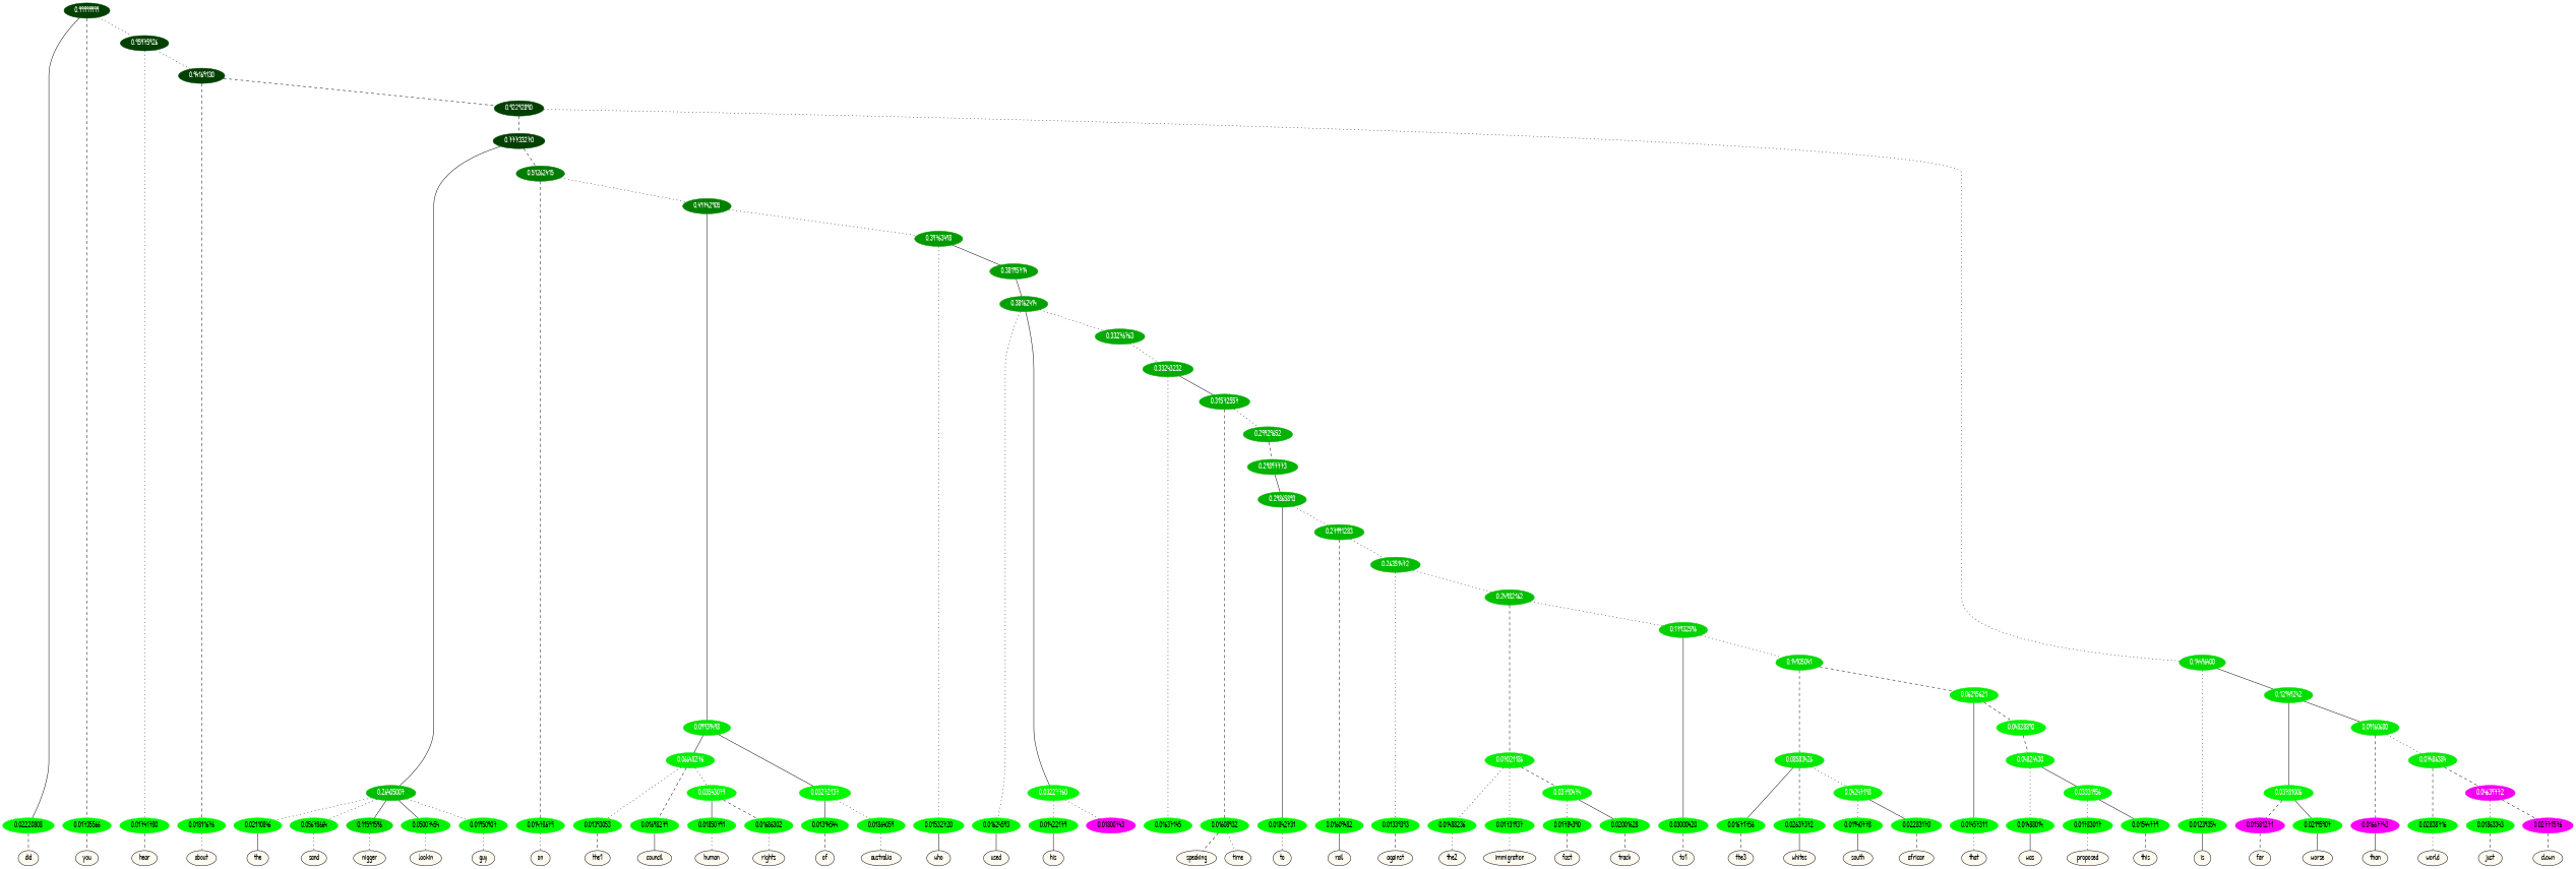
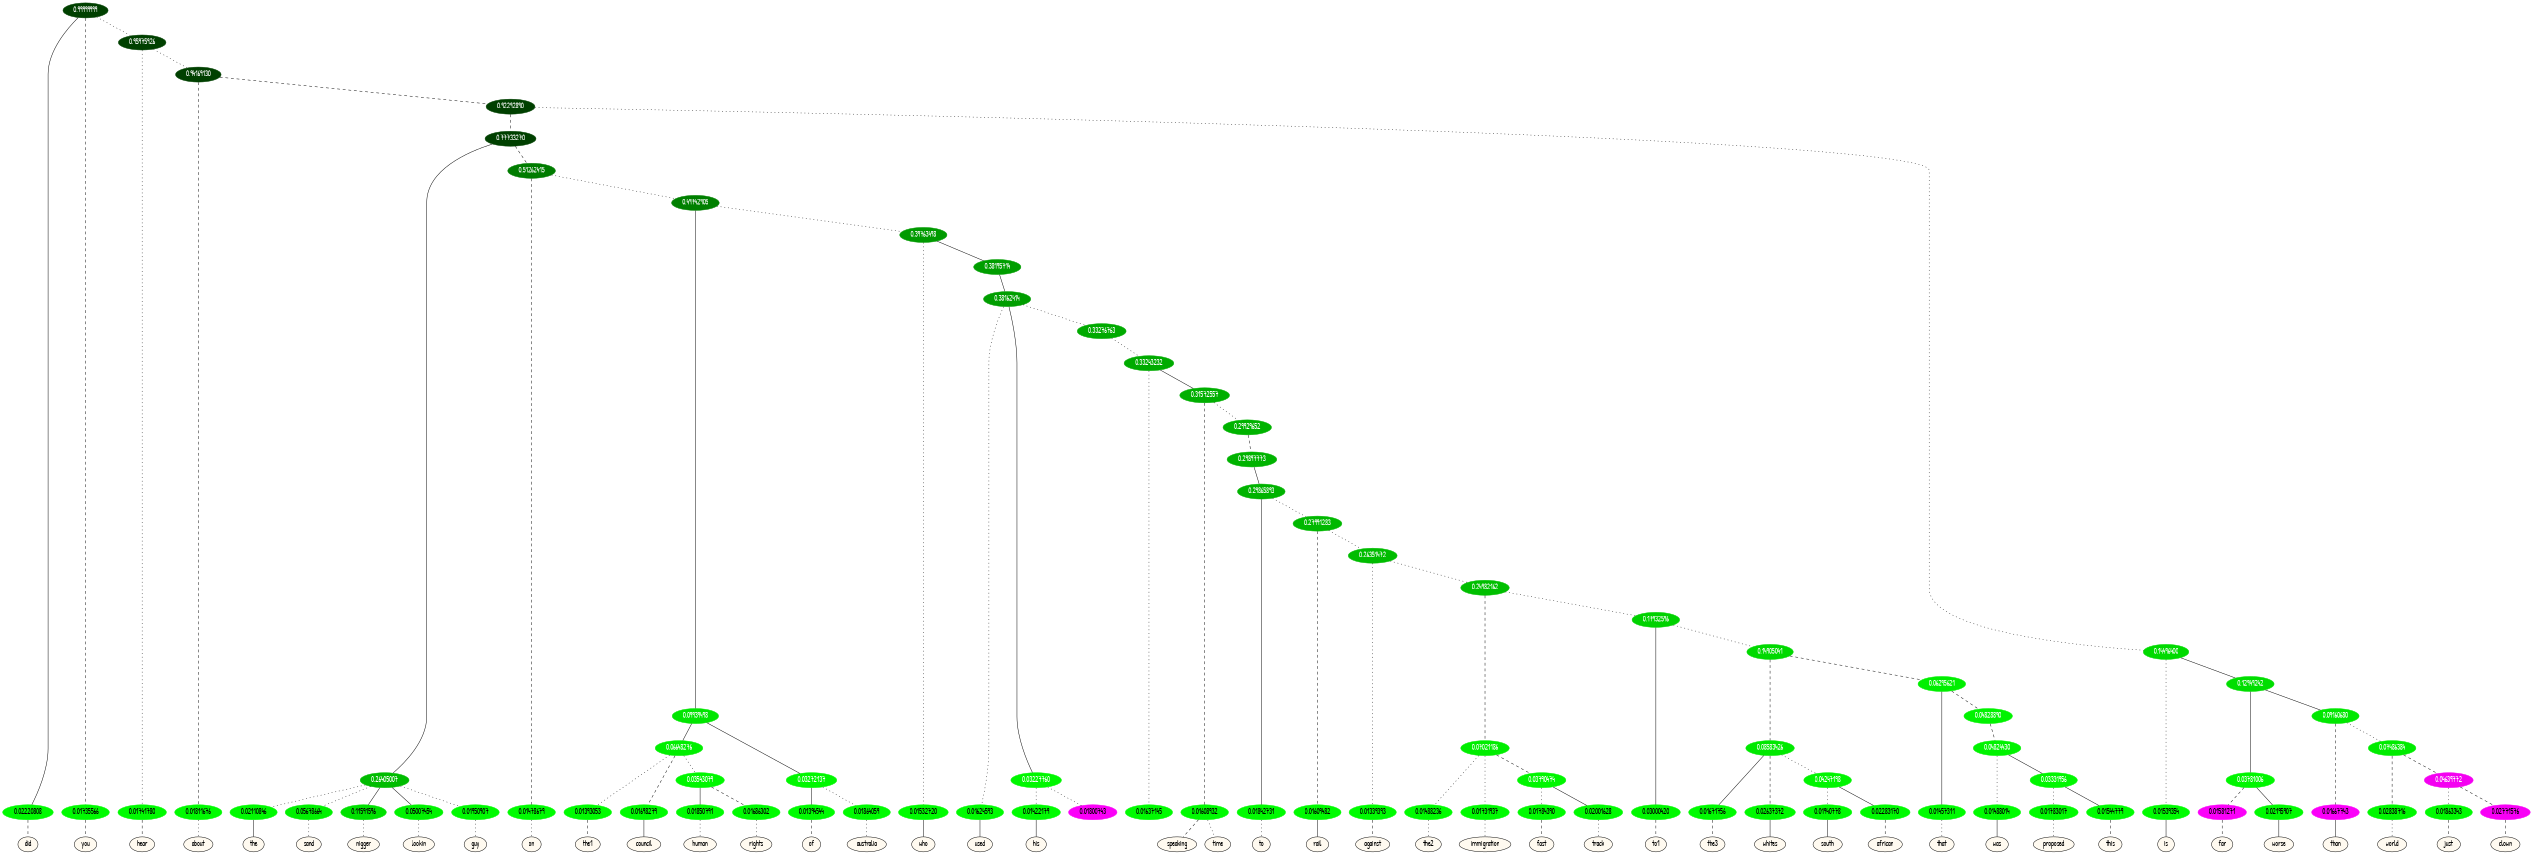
  graph {
    fontname="Patrick Hand"
    node [color=black fontname="Patrick Hand" format=png nodesep=0.001 ordering=out overlap_scaling=0.01 ranksep=0.001 style=filled fontcolor=black]
    edge [fontname="Patrick Hand" style=dotted]
    n1 [fillcolor=floralwhite height=0.15 label=did style="filled,solid" width=0.15 fontcolor=""]
    n2 [fillcolor=floralwhite height=0.15 label=you style="filled,solid" width=0.15 fontcolor=""]
    n3 [fillcolor=floralwhite height=0.15 label=hear style="filled,solid" width=0.15 fontcolor=""]
    n4 [fillcolor=floralwhite height=0.15 label=about style="filled,solid" width=0.15 fontcolor=""]
    n5 [fillcolor=floralwhite height=0.15 label=the style="filled,solid" width=0.15 fontcolor=""]
    n6 [fillcolor=floralwhite height=0.15 label=sand style="filled,solid" width=0.15 fontcolor=""]
    n7 [fillcolor=floralwhite height=0.15 label=nigger style="filled,solid" width=0.15 fontcolor=""]
    n8 [fillcolor=floralwhite height=0.15 label=lookin style="filled,solid" width=0.15 fontcolor=""]
    n9 [fillcolor=floralwhite height=0.15 label=guy style="filled,solid" width=0.15 fontcolor=""]
    n10 [fillcolor=floralwhite height=0.15 label=on style="filled,solid" width=0.15 fontcolor=""]
    n11 [fillcolor=floralwhite height=0.15 label=the1 style="filled,solid" width=0.15 fontcolor=""]
    n12 [fillcolor=floralwhite height=0.15 label=human style="filled,solid" width=0.15 fontcolor=""]
    n13 [fillcolor=floralwhite height=0.15 label=rights style="filled,solid" width=0.15 fontcolor=""]
    n14 [fillcolor=floralwhite height=0.15 label=council style="filled,solid" width=0.15 fontcolor=""]
    n15 [fillcolor=floralwhite height=0.15 label=of style="filled,solid" width=0.15 fontcolor=""]
    n16 [fillcolor=floralwhite height=0.15 label=australia style="filled,solid" width=0.15 fontcolor=""]
    n17 [fillcolor=floralwhite height=0.15 label=who style="filled,solid" width=0.15 fontcolor=""]
    n18 [fillcolor=floralwhite height=0.15 label=used style="filled,solid" width=0.15 fontcolor=""]
    n19 [fillcolor=floralwhite height=0.15 label=his style="filled,solid" width=0.15 fontcolor=""]
    n20 [fillcolor=floralwhite height=0.15 label=speaking style="filled,solid" width=0.15 fontcolor=""]
    n21 [fillcolor=floralwhite height=0.15 label=time style="filled,solid" width=0.15 fontcolor=""]
    n22 [fillcolor=floralwhite height=0.15 label=to style="filled,solid" width=0.15 fontcolor=""]
    n23 [fillcolor=floralwhite height=0.15 label=rail style="filled,solid" width=0.15 fontcolor=""]
    n24 [fillcolor=floralwhite height=0.15 label=against style="filled,solid" width=0.15 fontcolor=""]
    n25 [fillcolor=floralwhite height=0.15 label=the2 style="filled,solid" width=0.15 fontcolor=""]
    n26 [fillcolor=floralwhite height=0.15 label=fast style="filled,solid" width=0.15 fontcolor=""]
    n27 [fillcolor=floralwhite height=0.15 label=track style="filled,solid" width=0.15 fontcolor=""]
    n28 [fillcolor=floralwhite height=0.15 label=immigration style="filled,solid" width=0.15 fontcolor=""]
    n29 [fillcolor=floralwhite height=0.15 label=to1 style="filled,solid" width=0.15 fontcolor=""]
    n30 [fillcolor=floralwhite height=0.15 label=the3 style="filled,solid" width=0.15 fontcolor=""]
    n31 [fillcolor=floralwhite height=0.15 label=south style="filled,solid" width=0.15 fontcolor=""]
    n32 [fillcolor=floralwhite height=0.15 label=african style="filled,solid" width=0.15 fontcolor=""]
    n33 [fillcolor=floralwhite height=0.15 label=whites style="filled,solid" width=0.15 fontcolor=""]
    n34 [fillcolor=floralwhite height=0.15 label=that style="filled,solid" width=0.15 fontcolor=""]
    n35 [fillcolor=floralwhite height=0.15 label=was style="filled,solid" width=0.15 fontcolor=""]
    n36 [fillcolor=floralwhite height=0.15 label=proposed style="filled,solid" width=0.15 fontcolor=""]
    n37 [fillcolor=floralwhite height=0.15 label=this style="filled,solid" width=0.15 fontcolor=""]
    n38 [fillcolor=floralwhite height=0.15 label=is style="filled,solid" width=0.15 fontcolor=""]
    n39 [fillcolor=floralwhite height=0.15 label=far style="filled,solid" width=0.15 fontcolor=""]
    n40 [fillcolor=floralwhite height=0.15 label=worse style="filled,solid" width=0.15 fontcolor=""]
    n41 [fillcolor=floralwhite height=0.15 label=than style="filled,solid" width=0.15 fontcolor=""]
    n42 [fillcolor=floralwhite height=0.15 label=just style="filled,solid" width=0.15 fontcolor=""]
    n43 [fillcolor=floralwhite height=0.15 label=clown style="filled,solid" width=0.15 fontcolor=""]
    n44 [fillcolor=floralwhite height=0.15 label=world style="filled,solid" width=0.15 fontcolor=""]
    n45 [color="0.334 1.000 0.978" height=0.15 label=0.02220808 width=0.15]
    n46 [color="0.334 1.000 0.983" height=0.15 label=0.01735566 width=0.15]
    n47 [color="0.334 1.000 0.983" height=0.15 label=0.01741780 width=0.15]
    n48 [color="0.334 1.000 0.982" height=0.15 label=0.01811676 width=0.15]
    n49 [color="0.334 1.000 0.979" height=0.15 label=0.02110846 width=0.15]
    n50 [color="0.334 1.000 0.943" height=0.15 label=0.05678664 width=0.15]
    n51 [color="0.334 1.000 0.884" height=0.15 label=0.11591596 width=0.15]
    n52 [color="0.334 1.000 0.950" height=0.15 label=0.05007454 width=0.15]
    n53 [color="0.334 1.000 0.980" height=0.15 label=0.01950907 width=0.15]
    n54 [color="0.334 1.000 0.985" height=0.15 label=0.01478679 width=0.15]
    n55 [color="0.334 1.000 0.986" height=0.15 label=0.01393053 width=0.15]
    n56 [color="0.334 1.000 0.981" height=0.15 label=0.01850791 width=0.15]
    n57 [color="0.334 1.000 0.983" height=0.15 label=0.01686302 width=0.15]
    n58 [color="0.334 1.000 0.983" height=0.15 label=0.01698279 width=0.15]
    n59 [color="0.334 1.000 0.986" height=0.15 label=0.01394544 width=0.15]
    n60 [color="0.334 1.000 0.981" height=0.15 label=0.01864059 width=0.15]
    n61 [color="0.334 1.000 0.985" height=0.15 label=0.01532720 width=0.15]
    n62 [color="0.334 1.000 0.984" height=0.15 label=0.01624593 width=0.15]
    n63 [color="0.334 1.000 0.986" height=0.15 label=0.01422179 width=0.15]
    n64 [color="0.835 1.000 0.982" height=0.15 label=0.01800743 width=0.15]
    n65 [color="0.334 1.000 0.984" height=0.15 label=0.01637145 width=0.15]
    n66 [color="0.334 1.000 0.984" height=0.15 label=0.01608932 width=0.15]
    n67 [color="0.334 1.000 0.982" height=0.15 label=0.01842731 width=0.15]
    n68 [color="0.334 1.000 0.984" height=0.15 label=0.01609482 width=0.15]
    n69 [color="0.334 1.000 0.987" height=0.15 label=0.01339393 width=0.15]
    n70 [color="0.334 1.000 0.985" height=0.15 label=0.01488236 width=0.15]
    n71 [color="0.334 1.000 0.982" height=0.15 label=0.01784390 width=0.15]
    n72 [color="0.334 1.000 0.980" height=0.15 label=0.02001628 width=0.15]
    n73 [color="0.334 1.000 0.983" height=0.15 label=0.01731937 width=0.15]
    n74 [color="0.334 1.000 0.970" height=0.15 label=0.03000420 width=0.15]
    n75 [color="0.334 1.000 0.983" height=0.15 label=0.01671756 width=0.15]
    n76 [color="0.334 1.000 0.981" height=0.15 label=0.01940778 width=0.15]
    n77 [color="0.334 1.000 0.977" height=0.15 label=0.02283170 width=0.15]
    n78 [color="0.334 1.000 0.974" height=0.15 label=0.02637372 width=0.15]
    n79 [color="0.334 1.000 0.985" height=0.15 label=0.01457311 width=0.15]
    n80 [color="0.334 1.000 0.985" height=0.15 label=0.01488014 width=0.15]
    n81 [color="0.334 1.000 0.982" height=0.15 label=0.01783017 width=0.15]
    n82 [color="0.334 1.000 0.985" height=0.15 label=0.01544779 width=0.15]
-   n83 [color="0.334 1.000 0.985" height=0.15 label=0.01239354 width=0.15]
+   n83 [color="0.334 1.000 0.985" height=0.15 label=0.01539354 width=0.15]
    n84 [color="0.835 1.000 0.984" height=0.15 label=0.01581271 width=0.15]
    n85 [color="0.334 1.000 0.978" height=0.15 label=0.02195907 width=0.15]
    n86 [color="0.835 1.000 0.983" height=0.15 label=0.01667743 width=0.15]
    n87 [color="0.334 1.000 0.981" height=0.15 label=0.01863343 width=0.15]
    n88 [color="0.835 1.000 0.972" height=0.15 label=0.02771576 width=0.15]
    n89 [color="0.334 1.000 0.972" height=0.15 label=0.02838716 width=0.15]
    n90 [color="0.334 1.000 0.250" fontcolor=grey99 height=0.15 label=0.99999999 width=0.15]
    n91 [color="0.334 1.000 0.250" fontcolor=grey99 height=0.15 label=0.95975926 width=0.15]
    n92 [color="0.334 1.000 0.250" fontcolor=grey99 height=0.15 label=0.94169130 width=0.15]
    n93 [color="0.334 1.000 0.250" fontcolor=grey99 height=0.15 label=0.92292890 width=0.15]
    n94 [color="0.334 1.000 0.250" fontcolor=grey99 height=0.15 label=0.77733270 width=0.15]
    n95 [color="0.334 1.000 0.855" fontcolor=grey99 height=0.15 label=0.14496400 width=0.15]
    n96 [color="0.334 1.000 0.736" fontcolor=grey99 height=0.15 label=0.26405007 width=0.15]
    n97 [color="0.334 1.000 0.487" fontcolor=grey99 height=0.15 label=0.51262415 width=0.15]
    n98 [color="0.334 1.000 0.871" fontcolor=grey99 height=0.15 label=0.12949242 width=0.15]
    n99 [color="0.334 1.000 0.503" fontcolor=grey99 height=0.15 label=0.49742905 width=0.15]
    n100 [color="0.334 1.000 0.962" fontcolor=grey99 height=0.15 label=0.03781006 width=0.15]
    n101 [color="0.334 1.000 0.908" fontcolor=grey99 height=0.15 label=0.09160680 width=0.15]
    n102 [color="0.334 1.000 0.901" fontcolor=grey99 height=0.15 label=0.09939498 width=0.15]
    n103 [color="0.334 1.000 0.602" fontcolor=grey99 height=0.15 label=0.39763498 width=0.15]
    n104 [color="0.334 1.000 0.925" fontcolor=grey99 height=0.15 label=0.07486384 width=0.15]
    n105 [color="0.334 1.000 0.934" fontcolor=grey99 height=0.15 label=0.06648276 width=0.15]
    n106 [color="0.334 1.000 0.967" fontcolor=grey99 height=0.15 label=0.03272137 width=0.15]
    n107 [color="0.334 1.000 0.618" fontcolor=grey99 height=0.15 label=0.38195714 width=0.15]
    n108 [color="0.835 1.000 0.954" fontcolor=grey99 height=0.15 label=0.04639772 width=0.15]
    n109 [color="0.334 1.000 0.965" fontcolor=grey99 height=0.15 label=0.03543079 width=0.15]
    n110 [color="0.334 1.000 0.618" fontcolor=grey99 height=0.15 label=0.38162414 width=0.15]
    n111 [color="0.334 1.000 0.968" fontcolor=grey99 height=0.15 label=0.03227760 width=0.15]
    n112 [color="0.334 1.000 0.667" fontcolor=grey99 height=0.15 label=0.33276763 width=0.15]
    n113 [color="0.334 1.000 0.668" fontcolor=grey99 height=0.15 label=0.33243232 width=0.15]
    n114 [color="0.334 1.000 0.684" fontcolor=grey99 height=0.15 label=0.31572557 width=0.15]
    n115 [color="0.334 1.000 0.701" fontcolor=grey99 height=0.15 label=0.29929652 width=0.15]
    n116 [color="0.334 1.000 0.701" fontcolor=grey99 height=0.15 label=0.29897773 width=0.15]
    n117 [color="0.334 1.000 0.701" fontcolor=grey99 height=0.15 label=0.29865893 width=0.15]
    n118 [color="0.334 1.000 0.720" fontcolor=grey99 height=0.15 label=0.27991283 width=0.15]
    n119 [color="0.334 1.000 0.736" fontcolor=grey99 height=0.15 label=0.26351472 width=0.15]
    n120 [color="0.334 1.000 0.750" fontcolor=grey99 height=0.15 label=0.24982162 width=0.15]
    n121 [color="0.334 1.000 0.930" fontcolor=grey99 height=0.15 label=0.07021186 width=0.15]
    n122 [color="0.334 1.000 0.821" fontcolor=grey99 height=0.15 label=0.17932596 width=0.15]
    n123 [color="0.334 1.000 0.962" fontcolor=grey99 height=0.15 label=0.03790474 width=0.15]
    n124 [color="0.334 1.000 0.851" fontcolor=grey99 height=0.15 label=0.14905041 width=0.15]
    n125 [color="0.334 1.000 0.914" fontcolor=grey99 height=0.15 label=0.08583426 width=0.15]
    n126 [color="0.334 1.000 0.937" fontcolor=grey99 height=0.15 label=0.06295621 width=0.15]
    n127 [color="0.334 1.000 0.958" fontcolor=grey99 height=0.15 label=0.04247198 width=0.15]
    n128 [color="0.334 1.000 0.952" fontcolor=grey99 height=0.15 label=0.04828890 width=0.15]
    n129 [color="0.334 1.000 0.952" fontcolor=grey99 height=0.15 label=0.04824430 width=0.15]
    n130 [color="0.334 1.000 0.967" fontcolor=grey99 height=0.15 label=0.03331956 width=0.15]
    subgraph sub_1 {
      rank=same
      n1
      n2
      n3
      n4
      n5
      n6
      n7
      n8
      n9
      n10
      n11
      n12
      n13
      n14
      n15
      n16
      n17
      n18
      n19
      n20
      n21
      n22
      n23
      n24
      n25
      n26
      n27
      n28
      n29
      n30
      n31
      n32
      n33
      n34
      n35
      n36
      n37
      n38
      n39
      n40
      n41
      n42
      n43
      n44
    }
    subgraph sub_2 {
      rank=same
      n45
      n46
      n47
      n48
      n49
      n50
      n51
      n52
      n53
      n54
      n55
      n56
      n57
      n58
      n59
      n60
      n61
      n62
      n63
      n64
      n65
      n66
      n67
      n68
      n69
      n70
      n71
      n72
      n73
      n74
      n75
      n76
      n77
      n78
      n79
      n80
      n81
      n82
      n83
      n84
      n85
      n86
      n87
      n88
      n89
    }
    n45 -- n1 [style=dashed]
    n46 -- n2 [style=dashed]
    n47 -- n3 [style=dashed]
    n48 -- n4
    n49 -- n5 [style=solid]
    n50 -- n6
    n51 -- n7
    n52 -- n8
    n53 -- n9
    n54 -- n10
    n55 -- n11 [style=dashed]
    n56 -- n12
    n57 -- n13
    n58 -- n14 [style=solid]
    n59 -- n15 [style=dashed]
    n60 -- n16
    n61 -- n17 [style=solid]
    n62 -- n18 [style=solid]
    n63 -- n19 [style=solid]
    n66 -- n20 [style=dashed]
    n66 -- n21
    n67 -- n22
    n68 -- n23 [style=solid]
    n69 -- n24 [style=dashed]
    n70 -- n25
    n71 -- n26 [style=dashed]
-   n72 -- n27 [style=dashed]
+   n72 -- n27
    n73 -- n28
    n74 -- n29 [style=dashed]
    n75 -- n30 [style=dashed]
    n76 -- n31 [style=solid]
    n77 -- n32 [style=dashed]
    n78 -- n33 [style=solid]
    n79 -- n34
    n80 -- n35 [style=solid]
    n81 -- n36
    n82 -- n37 [style=dashed]
    n83 -- n38 [style=solid]
    n84 -- n39 [style=dashed]
    n85 -- n40 [style=solid]
    n86 -- n41 [style=solid]
    n87 -- n42 [style=dashed]
    n88 -- n43 [style=dashed]
    n89 -- n44
    n90 -- n45 [style=solid]
    n90 -- n46 [style=dashed]
    n90 -- n91
    n91 -- n47
    n91 -- n92
    n92 -- n48 [style=dashed]
    n92 -- n93 [style=dashed]
    n93 -- n94 [style=dashed]
    n93 -- n95
    n94 -- n96 [style=solid]
    n94 -- n97 [style=dashed]
    n95 -- n83
    n95 -- n98 [style=solid]
    n96 -- n49
    n96 -- n50
    n96 -- n51 [style=solid]
    n96 -- n52 [style=solid]
    n96 -- n53
    n97 -- n54 [style=dashed]
    n97 -- n99
    n98 -- n100 [style=solid]
    n98 -- n101 [style=solid]
    n99 -- n102 [style=solid]
    n99 -- n103
    n100 -- n84 [style=dashed]
    n100 -- n85 [style=solid]
    n101 -- n86 [style=dashed]
    n101 -- n104
    n102 -- n105 [style=solid]
    n102 -- n106 [style=solid]
    n103 -- n61
    n103 -- n107 [style=solid]
    n104 -- n89 [style=dashed]
    n104 -- n108 [style=dashed]
    n105 -- n55
    n105 -- n58 [style=dashed]
    n105 -- n109
    n106 -- n59 [style=solid]
    n106 -- n60
    n107 -- n110 [style=solid]
    n108 -- n87
    n108 -- n88 [style=dashed]
    n109 -- n56 [style=solid]
    n109 -- n57 [style=dashed]
    n110 -- n62
    n110 -- n111 [style=solid]
    n110 -- n112
    n111 -- n63
    n111 -- n64
    n112 -- n113
    n113 -- n65
    n113 -- n114 [style=solid]
    n114 -- n66 [style=dashed]
    n114 -- n115
    n115 -- n116 [style=dashed]
    n116 -- n117 [style=solid]
    n117 -- n67 [style=solid]
    n117 -- n118
    n118 -- n68 [style=dashed]
    n118 -- n119
    n119 -- n69
    n119 -- n120
    n120 -- n121 [style=dashed]
    n120 -- n122
    n121 -- n70
    n121 -- n73
    n121 -- n123 [style=dashed]
    n122 -- n74 [style=solid]
    n122 -- n124
    n123 -- n71
    n123 -- n72 [style=solid]
    n124 -- n125 [style=dashed]
    n124 -- n126 [style=dashed]
    n125 -- n75 [style=solid]
    n125 -- n78 [style=dashed]
    n125 -- n127
    n126 -- n79 [style=solid]
    n126 -- n128 [style=dashed]
    n127 -- n76
    n127 -- n77 [style=solid]
    n128 -- n129 [style=dashed]
    n129 -- n80
    n129 -- n130 [style=solid]
    n130 -- n81
    n130 -- n82 [style=solid]
  }
